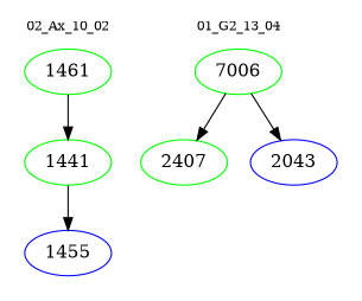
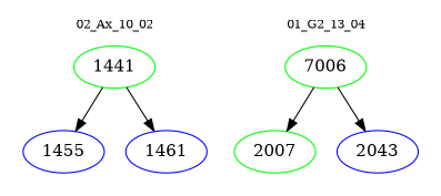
  digraph {
    node [color=green]
    edge [color=black]
    n1 [label=1441]
    n2 [color=blue label=1455]
-   n3 [label=1461]
+   n3 [color=blue label=1461]
    n4 [label=7006]
-   n5 [label=2407]
+   n5 [label=2007]
    n6 [color=blue label=2043]
    subgraph cluster_1 {
      color=white
      fontsize=10
      label="02_Ax_10_02"
      n1
      n2
      n3
    }
    subgraph cluster_2 {
      color=white
      fontsize=10
      label="01_G2_13_04"
      n4
      n5
      n6
    }
    n1 -> n2
-   n3 -> n1
+   n1 -> n3
    n4 -> n5
    n4 -> n6
  }
